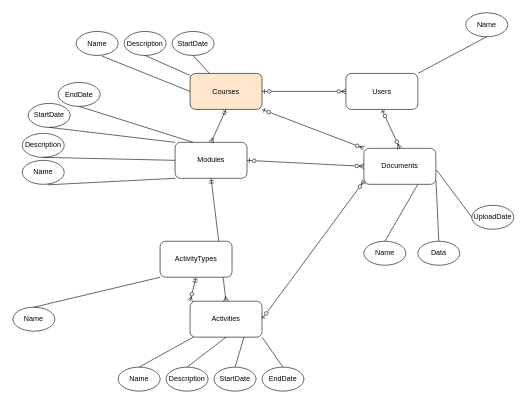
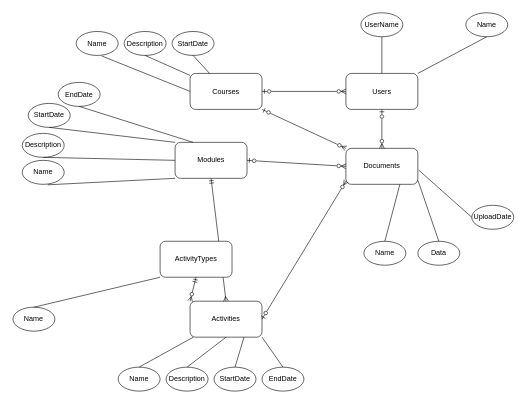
  <mxCell id="0" />
  <mxCell id="1" parent="0" />
  <mxCell id="2" value="Users" style="rounded=1;whiteSpace=wrap;html=1;" parent="1" vertex="1"><mxGeometry x="576" y="122" width="120" height="60" as="geometry" /></mxCell>
- <mxCell id="3" value="Documents" style="rounded=1;whiteSpace=wrap;html=1;" parent="1" vertex="1"><mxGeometry x="606" y="247" width="120" height="60" as="geometry" /></mxCell>
- <mxCell id="4" value="Courses" style="rounded=1;whiteSpace=wrap;html=1;fillColor=#ffe6cc;" parent="1" vertex="1"><mxGeometry x="316" y="122" width="120" height="60" as="geometry" /></mxCell>
+ <mxCell id="3" value="Documents" style="rounded=1;whiteSpace=wrap;html=1;" parent="1" vertex="1"><mxGeometry x="576" y="247" width="120" height="60" as="geometry" /></mxCell>
+ <mxCell id="4" value="Courses" style="rounded=1;whiteSpace=wrap;html=1;" parent="1" vertex="1"><mxGeometry x="316" y="122" width="120" height="60" as="geometry" /></mxCell>
  <mxCell id="5" value="Modules" style="rounded=1;whiteSpace=wrap;html=1;" parent="1" vertex="1"><mxGeometry x="291" y="237" width="120" height="60" as="geometry" /></mxCell>
  <mxCell id="6" value="Activities" style="rounded=1;whiteSpace=wrap;html=1;" parent="1" vertex="1"><mxGeometry x="316" y="502" width="120" height="60" as="geometry" /></mxCell>
  <mxCell id="7" value="" style="fontSize=12;html=1;endArrow=ERzeroToOne;startArrow=ERzeroToMany;rounded=0;endFill=0;exitX=0;exitY=0.5;exitDx=0;exitDy=0;startFill=0;" parent="1" source="2" target="4" edge="1"><mxGeometry width="100" height="100" relative="1" as="geometry"><mxPoint x="596" y="-8" as="sourcePoint" /><mxPoint x="656" y="-28" as="targetPoint" /></mxGeometry></mxCell>
- <mxCell id="8" value="" style="fontSize=12;html=1;endArrow=ERmany;startArrow=ERmandOne;rounded=0;endFill=0;entryX=0.5;entryY=0;entryDx=0;entryDy=0;exitX=0.5;exitY=1;exitDx=0;exitDy=0;" parent="1" source="4" target="5" edge="1"><mxGeometry width="100" height="100" relative="1" as="geometry"><mxPoint x="556" y="232" as="sourcePoint" /><mxPoint x="546" y="242" as="targetPoint" /></mxGeometry></mxCell>
  <mxCell id="9" value="" style="fontSize=12;html=1;endArrow=ERmany;startArrow=ERmandOne;rounded=0;endFill=0;entryX=0.5;entryY=0;entryDx=0;entryDy=0;exitX=0.5;exitY=1;exitDx=0;exitDy=0;" parent="1" source="5" target="6" edge="1"><mxGeometry width="100" height="100" relative="1" as="geometry"><mxPoint x="356" y="162" as="sourcePoint" /><mxPoint x="576" y="162" as="targetPoint" /></mxGeometry></mxCell>
  <mxCell id="10" value="" style="fontSize=12;html=1;endArrow=ERzeroToMany;startArrow=ERzeroToOne;rounded=0;endFill=0;entryX=0.5;entryY=0;entryDx=0;entryDy=0;exitX=0.5;exitY=1;exitDx=0;exitDy=0;startFill=0;" parent="1" source="2" target="3" edge="1"><mxGeometry width="100" height="100" relative="1" as="geometry"><mxPoint x="386" y="192" as="sourcePoint" /><mxPoint x="386" y="257" as="targetPoint" /></mxGeometry></mxCell>
  <mxCell id="11" value="" style="fontSize=12;html=1;endArrow=ERzeroToMany;startArrow=ERzeroToOne;rounded=0;endFill=0;entryX=0;entryY=0;entryDx=0;entryDy=0;exitX=1;exitY=1;exitDx=0;exitDy=0;startFill=0;" parent="1" source="4" target="3" edge="1"><mxGeometry width="100" height="100" relative="1" as="geometry"><mxPoint x="646" y="-88" as="sourcePoint" /><mxPoint x="646" y="262" as="targetPoint" /></mxGeometry></mxCell>
  <mxCell id="12" value="" style="fontSize=12;html=1;endArrow=ERzeroToMany;startArrow=ERzeroToOne;rounded=0;endFill=0;entryX=0;entryY=0.5;entryDx=0;entryDy=0;exitX=1;exitY=0.5;exitDx=0;exitDy=0;startFill=0;" parent="1" source="5" target="3" edge="1"><mxGeometry width="100" height="100" relative="1" as="geometry"><mxPoint x="446" y="162" as="sourcePoint" /><mxPoint x="586" y="262" as="targetPoint" /></mxGeometry></mxCell>
  <mxCell id="13" value="" style="fontSize=12;html=1;endArrow=ERzeroToMany;startArrow=ERzeroToOne;rounded=0;endFill=0;entryX=0.004;entryY=0.903;entryDx=0;entryDy=0;exitX=1;exitY=0.5;exitDx=0;exitDy=0;entryPerimeter=0;startFill=0;" parent="1" source="6" target="3" edge="1"><mxGeometry width="100" height="100" relative="1" as="geometry"><mxPoint x="456" y="172" as="sourcePoint" /><mxPoint x="596" y="272" as="targetPoint" /></mxGeometry></mxCell>
  <mxCell id="14" value="ActivityTypes" style="rounded=1;whiteSpace=wrap;html=1;" parent="1" vertex="1"><mxGeometry x="266" y="402" width="120" height="60" as="geometry" /></mxCell>
  <mxCell id="15" value="" style="fontSize=12;html=1;endArrow=ERzeroToMany;startArrow=ERmandOne;rounded=0;exitX=0.5;exitY=1;exitDx=0;exitDy=0;entryX=0;entryY=0;entryDx=0;entryDy=0;startFill=0;endFill=0;" parent="1" source="14" target="6" edge="1"><mxGeometry width="100" height="100" relative="1" as="geometry"><mxPoint x="466" y="202" as="sourcePoint" /><mxPoint x="566" y="102" as="targetPoint" /></mxGeometry></mxCell>
  <mxCell id="16" value="Name" style="ellipse;whiteSpace=wrap;html=1;" parent="1" vertex="1"><mxGeometry x="126" y="52" width="70" height="40" as="geometry" /></mxCell>
  <mxCell id="17" value="Description" style="ellipse;whiteSpace=wrap;html=1;" parent="1" vertex="1"><mxGeometry x="206" y="52" width="70" height="40" as="geometry" /></mxCell>
  <mxCell id="18" value="StartDate" style="ellipse;whiteSpace=wrap;html=1;" parent="1" vertex="1"><mxGeometry x="286" y="52" width="70" height="40" as="geometry" /></mxCell>
  <mxCell id="19" value="" style="endArrow=none;html=1;rounded=0;entryX=0.607;entryY=1.021;entryDx=0;entryDy=0;entryPerimeter=0;exitX=0;exitY=0.5;exitDx=0;exitDy=0;" parent="1" source="4" target="16" edge="1"><mxGeometry width="50" height="50" relative="1" as="geometry"><mxPoint x="516" y="212" as="sourcePoint" /><mxPoint x="566" y="162" as="targetPoint" /></mxGeometry></mxCell>
  <mxCell id="20" value="" style="endArrow=none;html=1;rounded=0;entryX=0.5;entryY=1;entryDx=0;entryDy=0;" parent="1" source="4" target="18" edge="1"><mxGeometry width="50" height="50" relative="1" as="geometry"><mxPoint x="326" y="162" as="sourcePoint" /><mxPoint x="178.49" y="102.84" as="targetPoint" /></mxGeometry></mxCell>
  <mxCell id="21" value="" style="endArrow=none;html=1;rounded=0;entryX=0.5;entryY=1;entryDx=0;entryDy=0;" parent="1" source="4" target="17" edge="1"><mxGeometry width="50" height="50" relative="1" as="geometry"><mxPoint x="336" y="172" as="sourcePoint" /><mxPoint x="188.49" y="112.84" as="targetPoint" /></mxGeometry></mxCell>
  <mxCell id="22" value="Name" style="ellipse;whiteSpace=wrap;html=1;" parent="1" vertex="1"><mxGeometry x="36" y="267" width="70" height="40" as="geometry" /></mxCell>
  <mxCell id="23" value="Description" style="ellipse;whiteSpace=wrap;html=1;" parent="1" vertex="1"><mxGeometry x="36" y="222" width="70" height="40" as="geometry" /></mxCell>
  <mxCell id="24" value="StartDate" style="ellipse;whiteSpace=wrap;html=1;" parent="1" vertex="1"><mxGeometry x="46" y="172" width="70" height="40" as="geometry" /></mxCell>
  <mxCell id="25" value="" style="endArrow=none;html=1;rounded=0;entryX=0.607;entryY=1.021;entryDx=0;entryDy=0;entryPerimeter=0;exitX=0;exitY=1;exitDx=0;exitDy=0;" parent="1" source="5" target="22" edge="1"><mxGeometry width="50" height="50" relative="1" as="geometry"><mxPoint x="246" y="312" as="sourcePoint" /><mxPoint x="496" y="322" as="targetPoint" /></mxGeometry></mxCell>
  <mxCell id="26" value="" style="endArrow=none;html=1;rounded=0;entryX=0.5;entryY=1;entryDx=0;entryDy=0;exitX=0;exitY=0;exitDx=0;exitDy=0;" parent="1" source="5" target="24" edge="1"><mxGeometry width="50" height="50" relative="1" as="geometry"><mxPoint x="278.5" y="282" as="sourcePoint" /><mxPoint x="108.49" y="262.84" as="targetPoint" /></mxGeometry></mxCell>
  <mxCell id="27" value="" style="endArrow=none;html=1;rounded=0;entryX=0.5;entryY=1;entryDx=0;entryDy=0;exitX=0;exitY=0.5;exitDx=0;exitDy=0;" parent="1" source="5" target="23" edge="1"><mxGeometry width="50" height="50" relative="1" as="geometry"><mxPoint x="246" y="285.333" as="sourcePoint" /><mxPoint x="118.49" y="272.84" as="targetPoint" /></mxGeometry></mxCell>
  <mxCell id="28" value="EndDate" style="ellipse;whiteSpace=wrap;html=1;" parent="1" vertex="1"><mxGeometry x="96" y="137" width="70" height="40" as="geometry" /></mxCell>
  <mxCell id="29" value="" style="endArrow=none;html=1;rounded=0;entryX=0.5;entryY=1;entryDx=0;entryDy=0;exitX=0.25;exitY=0;exitDx=0;exitDy=0;" parent="1" source="5" target="28" edge="1"><mxGeometry width="50" height="50" relative="1" as="geometry"><mxPoint x="366" y="212" as="sourcePoint" /><mxPoint x="158.49" y="227.84" as="targetPoint" /></mxGeometry></mxCell>
  <mxCell id="30" value="Name" style="ellipse;whiteSpace=wrap;html=1;" parent="1" vertex="1"><mxGeometry x="196" y="612" width="70" height="40" as="geometry" /></mxCell>
  <mxCell id="31" value="Description" style="ellipse;whiteSpace=wrap;html=1;" parent="1" vertex="1"><mxGeometry x="276" y="612" width="70" height="40" as="geometry" /></mxCell>
  <mxCell id="32" value="StartDate" style="ellipse;whiteSpace=wrap;html=1;" parent="1" vertex="1"><mxGeometry x="356" y="612" width="70" height="40" as="geometry" /></mxCell>
  <mxCell id="33" value="" style="endArrow=none;html=1;rounded=0;entryX=0.5;entryY=0;entryDx=0;entryDy=0;exitX=0.046;exitY=1;exitDx=0;exitDy=0;exitPerimeter=0;" parent="1" source="6" target="30" edge="1"><mxGeometry width="50" height="50" relative="1" as="geometry"><mxPoint x="386" y="712" as="sourcePoint" /><mxPoint x="636" y="722" as="targetPoint" /></mxGeometry></mxCell>
  <mxCell id="34" value="" style="endArrow=none;html=1;rounded=0;entryX=0.5;entryY=0;entryDx=0;entryDy=0;exitX=0.75;exitY=1;exitDx=0;exitDy=0;" parent="1" source="6" target="32" edge="1"><mxGeometry width="50" height="50" relative="1" as="geometry"><mxPoint x="418.5" y="682" as="sourcePoint" /><mxPoint x="248.49" y="662.84" as="targetPoint" /></mxGeometry></mxCell>
  <mxCell id="35" value="" style="endArrow=none;html=1;rounded=0;entryX=0.5;entryY=0;entryDx=0;entryDy=0;exitX=0.5;exitY=1;exitDx=0;exitDy=0;" parent="1" source="6" target="31" edge="1"><mxGeometry width="50" height="50" relative="1" as="geometry"><mxPoint x="386" y="685.333" as="sourcePoint" /><mxPoint x="258.49" y="672.84" as="targetPoint" /></mxGeometry></mxCell>
  <mxCell id="36" value="EndDate" style="ellipse;whiteSpace=wrap;html=1;" parent="1" vertex="1"><mxGeometry x="436" y="612" width="70" height="40" as="geometry" /></mxCell>
  <mxCell id="37" value="" style="endArrow=none;html=1;rounded=0;entryX=0.5;entryY=0;entryDx=0;entryDy=0;exitX=1;exitY=1;exitDx=0;exitDy=0;" parent="1" source="6" target="36" edge="1"><mxGeometry width="50" height="50" relative="1" as="geometry"><mxPoint x="736" y="722" as="sourcePoint" /><mxPoint x="548.49" y="702.84" as="targetPoint" /></mxGeometry></mxCell>
  <mxCell id="38" value="Name" style="ellipse;whiteSpace=wrap;html=1;" parent="1" vertex="1"><mxGeometry x="20.48" y="512" width="70" height="40" as="geometry" /></mxCell>
  <mxCell id="39" value="" style="endArrow=none;html=1;rounded=0;entryX=0.5;entryY=0;entryDx=0;entryDy=0;exitX=0;exitY=1;exitDx=0;exitDy=0;" parent="1" source="14" target="38" edge="1"><mxGeometry width="50" height="50" relative="1" as="geometry"><mxPoint x="146" y="462" as="sourcePoint" /><mxPoint x="460.48" y="622" as="targetPoint" /></mxGeometry></mxCell>
  <mxCell id="40" value="Name" style="ellipse;whiteSpace=wrap;html=1;" parent="1" vertex="1"><mxGeometry x="606" y="402" width="70" height="40" as="geometry" /></mxCell>
  <mxCell id="41" value="" style="endArrow=none;html=1;rounded=0;entryX=0.5;entryY=0;entryDx=0;entryDy=0;exitX=0.75;exitY=1;exitDx=0;exitDy=0;" parent="1" source="3" target="40" edge="1"><mxGeometry width="50" height="50" relative="1" as="geometry"><mxPoint x="731.52" y="352" as="sourcePoint" /><mxPoint x="1046" y="512" as="targetPoint" /></mxGeometry></mxCell>
  <mxCell id="42" value="Data" style="ellipse;whiteSpace=wrap;html=1;" parent="1" vertex="1"><mxGeometry x="696" y="402" width="70" height="40" as="geometry" /></mxCell>
  <mxCell id="43" value="" style="endArrow=none;html=1;rounded=0;entryX=0.5;entryY=0;entryDx=0;entryDy=0;exitX=1.002;exitY=0.895;exitDx=0;exitDy=0;exitPerimeter=0;" parent="1" source="3" target="42" edge="1"><mxGeometry width="50" height="50" relative="1" as="geometry"><mxPoint x="821.52" y="352" as="sourcePoint" /><mxPoint x="1136" y="512" as="targetPoint" /></mxGeometry></mxCell>
  <mxCell id="44" value="UploadDate" style="ellipse;whiteSpace=wrap;html=1;" parent="1" vertex="1"><mxGeometry x="786" y="342" width="70" height="40" as="geometry" /></mxCell>
  <mxCell id="45" value="" style="endArrow=none;html=1;rounded=0;entryX=0;entryY=0.5;entryDx=0;entryDy=0;exitX=1.011;exitY=0.603;exitDx=0;exitDy=0;exitPerimeter=0;" parent="1" source="3" target="44" edge="1"><mxGeometry width="50" height="50" relative="1" as="geometry"><mxPoint x="696" y="267" as="sourcePoint" /><mxPoint x="730.76" y="368.3" as="targetPoint" /></mxGeometry></mxCell>
+ <mxCell id="46" value="UserName" style="ellipse;whiteSpace=wrap;html=1;" parent="1" vertex="1"><mxGeometry x="601" y="20.82" width="70" height="40" as="geometry" /></mxCell>
+ <mxCell id="47" value="" style="endArrow=none;html=1;rounded=0;entryX=0.5;entryY=1;entryDx=0;entryDy=0;exitX=0.5;exitY=0;exitDx=0;exitDy=0;" parent="1" source="2" target="46" edge="1"><mxGeometry width="50" height="50" relative="1" as="geometry"><mxPoint x="686" y="-38" as="sourcePoint" /><mxPoint x="719.44" y="47.12" as="targetPoint" /></mxGeometry></mxCell>
  <mxCell id="48" value="Name" style="ellipse;whiteSpace=wrap;html=1;" parent="1" vertex="1"><mxGeometry x="776" y="20.82" width="70" height="40" as="geometry" /></mxCell>
  <mxCell id="49" value="" style="endArrow=none;html=1;rounded=0;entryX=0.5;entryY=1;entryDx=0;entryDy=0;exitX=1;exitY=0;exitDx=0;exitDy=0;" parent="1" source="2" target="48" edge="1"><mxGeometry width="50" height="50" relative="1" as="geometry"><mxPoint x="801" y="113.18" as="sourcePoint" /><mxPoint x="884.44" y="38.3" as="targetPoint" /></mxGeometry></mxCell>
